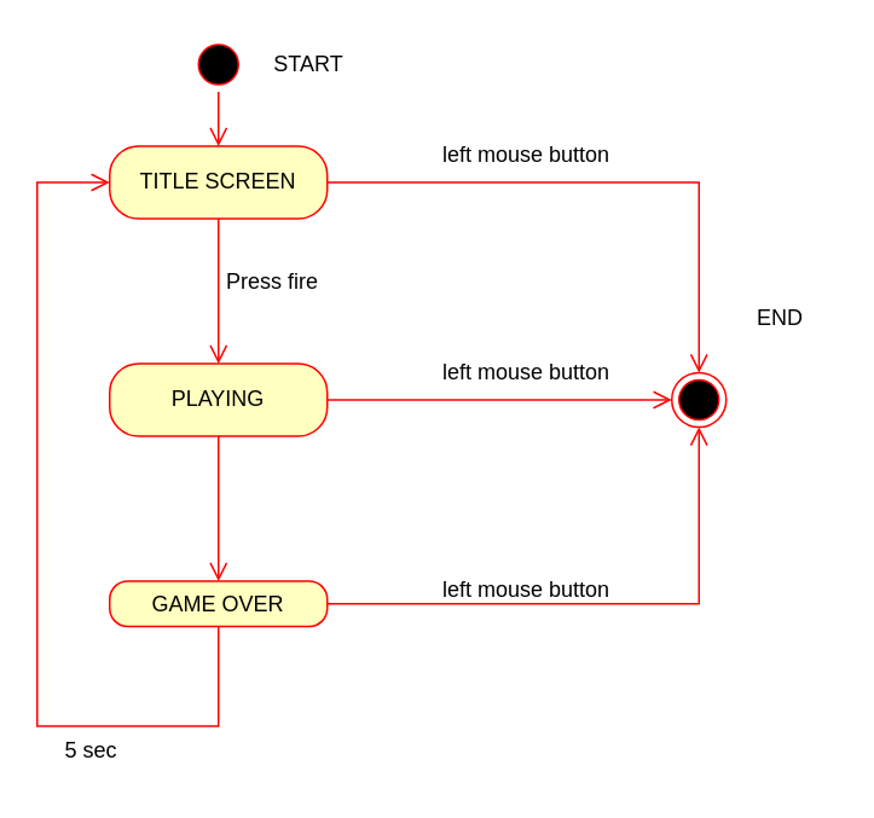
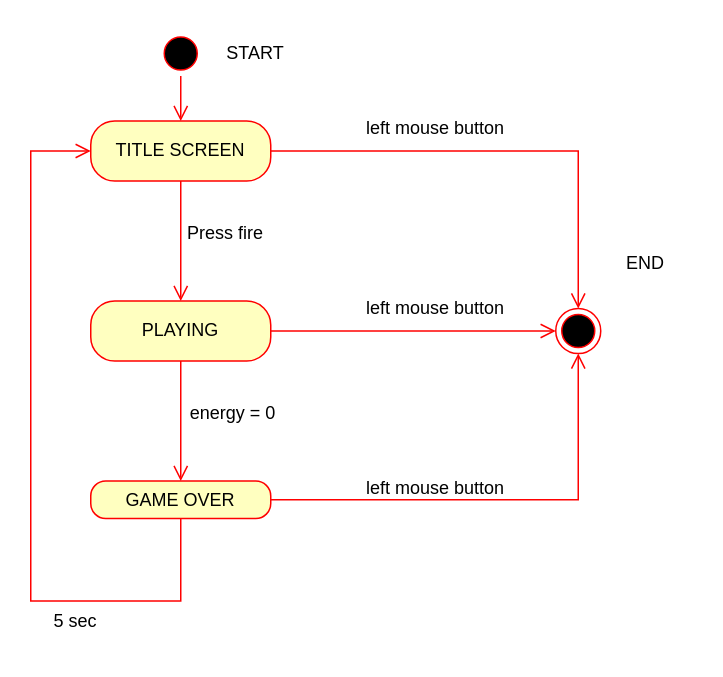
  <mxCell id="0" />
  <mxCell id="1" parent="0" />
  <mxCell id="2" value="TITLE SCREEN" style="rounded=1;whiteSpace=wrap;html=1;arcSize=40;fontColor=#000000;fillColor=#ffffc0;strokeColor=#ff0000;" vertex="1" parent="1"><mxGeometry x="60" y="80" width="120" height="40" as="geometry" /></mxCell>
  <mxCell id="3" value="" style="edgeStyle=orthogonalEdgeStyle;html=1;verticalAlign=bottom;endArrow=open;endSize=8;strokeColor=#ff0000;rounded=0;" edge="1" source="2" parent="1" target="4"><mxGeometry relative="1" as="geometry"><mxPoint x="120" y="440" as="targetPoint" /></mxGeometry></mxCell>
  <mxCell id="4" value="PLAYING" style="rounded=1;whiteSpace=wrap;html=1;arcSize=40;fontColor=#000000;fillColor=#ffffc0;strokeColor=#ff0000;" vertex="1" parent="1"><mxGeometry x="60" y="200" width="120" height="40" as="geometry" /></mxCell>
  <mxCell id="5" value="GAME OVER" style="rounded=1;whiteSpace=wrap;html=1;arcSize=40;fontColor=#000000;fillColor=#ffffc0;strokeColor=#ff0000;" vertex="1" parent="1"><mxGeometry x="60" y="320" width="120" height="25" as="geometry" /></mxCell>
  <mxCell id="6" value="" style="ellipse;html=1;shape=startState;fillColor=#000000;strokeColor=#ff0000;" vertex="1" parent="1"><mxGeometry x="105" y="20" width="30" height="30" as="geometry" /></mxCell>
  <mxCell id="7" value="" style="edgeStyle=orthogonalEdgeStyle;html=1;verticalAlign=bottom;endArrow=open;endSize=8;strokeColor=#ff0000;rounded=0;entryX=0.5;entryY=0;entryDx=0;entryDy=0;" edge="1" source="6" parent="1" target="2"><mxGeometry relative="1" as="geometry"><mxPoint x="120" y="110" as="targetPoint" /></mxGeometry></mxCell>
  <mxCell id="8" value="START" style="text;html=1;align=center;verticalAlign=middle;whiteSpace=wrap;rounded=0;" vertex="1" parent="1"><mxGeometry x="140" y="20" width="60" height="30" as="geometry" /></mxCell>
  <mxCell id="9" value="Press fire" style="text;html=1;align=center;verticalAlign=middle;whiteSpace=wrap;rounded=0;" vertex="1" parent="1"><mxGeometry x="120" y="140" width="60" height="30" as="geometry" /></mxCell>
  <mxCell id="10" value="" style="edgeStyle=orthogonalEdgeStyle;html=1;verticalAlign=bottom;endArrow=open;endSize=8;strokeColor=#ff0000;rounded=0;exitX=0.5;exitY=1;exitDx=0;exitDy=0;" edge="1" parent="1" source="4" target="5"><mxGeometry relative="1" as="geometry"><mxPoint x="330" y="390" as="targetPoint" /><mxPoint x="330" y="310" as="sourcePoint" /></mxGeometry></mxCell>
+ <mxCell id="11" value="energy = 0" style="text;html=1;align=center;verticalAlign=middle;whiteSpace=wrap;rounded=0;" vertex="1" parent="1"><mxGeometry x="125" y="260" width="60" height="30" as="geometry" /></mxCell>
  <mxCell id="12" value="" style="edgeStyle=orthogonalEdgeStyle;html=1;verticalAlign=bottom;endArrow=open;endSize=8;strokeColor=#ff0000;rounded=0;exitX=0.5;exitY=1;exitDx=0;exitDy=0;entryX=0;entryY=0.5;entryDx=0;entryDy=0;" edge="1" parent="1" source="5" target="2"><mxGeometry relative="1" as="geometry"><mxPoint x="110" y="460" as="targetPoint" /><mxPoint x="130" y="410" as="sourcePoint" /><Array as="points"><mxPoint x="120" y="400" /><mxPoint x="20" y="400" /><mxPoint x="20" y="100" /></Array></mxGeometry></mxCell>
  <mxCell id="13" value="5 sec" style="text;html=1;align=center;verticalAlign=middle;whiteSpace=wrap;rounded=0;" vertex="1" parent="1"><mxGeometry x="20" y="399" width="60" height="30" as="geometry" /></mxCell>
  <mxCell id="14" value="" style="ellipse;html=1;shape=endState;fillColor=#000000;strokeColor=#ff0000;" vertex="1" parent="1"><mxGeometry x="370" y="205" width="30" height="30" as="geometry" /></mxCell>
  <mxCell id="15" value="" style="edgeStyle=orthogonalEdgeStyle;html=1;verticalAlign=bottom;endArrow=open;endSize=8;strokeColor=#ff0000;rounded=0;exitX=1;exitY=0.5;exitDx=0;exitDy=0;" edge="1" parent="1" source="2" target="14"><mxGeometry relative="1" as="geometry"><mxPoint x="280" y="330" as="targetPoint" /><mxPoint x="280" y="250" as="sourcePoint" /></mxGeometry></mxCell>
  <mxCell id="16" value="END" style="text;html=1;align=center;verticalAlign=middle;whiteSpace=wrap;rounded=0;" vertex="1" parent="1"><mxGeometry x="400" y="160" width="60" height="30" as="geometry" /></mxCell>
  <mxCell id="17" value="" style="edgeStyle=orthogonalEdgeStyle;html=1;verticalAlign=bottom;endArrow=open;endSize=8;strokeColor=#ff0000;rounded=0;entryX=0.5;entryY=1;entryDx=0;entryDy=0;" edge="1" parent="1" source="5" target="14"><mxGeometry relative="1" as="geometry"><mxPoint x="425" y="460" as="targetPoint" /><mxPoint x="220" y="360" as="sourcePoint" /></mxGeometry></mxCell>
  <mxCell id="18" value="" style="edgeStyle=orthogonalEdgeStyle;html=1;verticalAlign=bottom;endArrow=open;endSize=8;strokeColor=#ff0000;rounded=0;exitX=1;exitY=0.5;exitDx=0;exitDy=0;" edge="1" parent="1" source="4" target="14"><mxGeometry relative="1" as="geometry"><mxPoint x="380" y="220" as="targetPoint" /><mxPoint x="240" y="169.5" as="sourcePoint" /></mxGeometry></mxCell>
  <mxCell id="19" value="left mouse button" style="text;html=1;align=center;verticalAlign=middle;whiteSpace=wrap;rounded=0;" vertex="1" parent="1"><mxGeometry x="230" y="70" width="120" height="30" as="geometry" /></mxCell>
  <mxCell id="20" value="left mouse button" style="text;html=1;align=center;verticalAlign=middle;whiteSpace=wrap;rounded=0;" vertex="1" parent="1"><mxGeometry x="230" y="190" width="120" height="30" as="geometry" /></mxCell>
  <mxCell id="21" value="left mouse button" style="text;html=1;align=center;verticalAlign=middle;whiteSpace=wrap;rounded=0;" vertex="1" parent="1"><mxGeometry x="230" y="310" width="120" height="30" as="geometry" /></mxCell>
